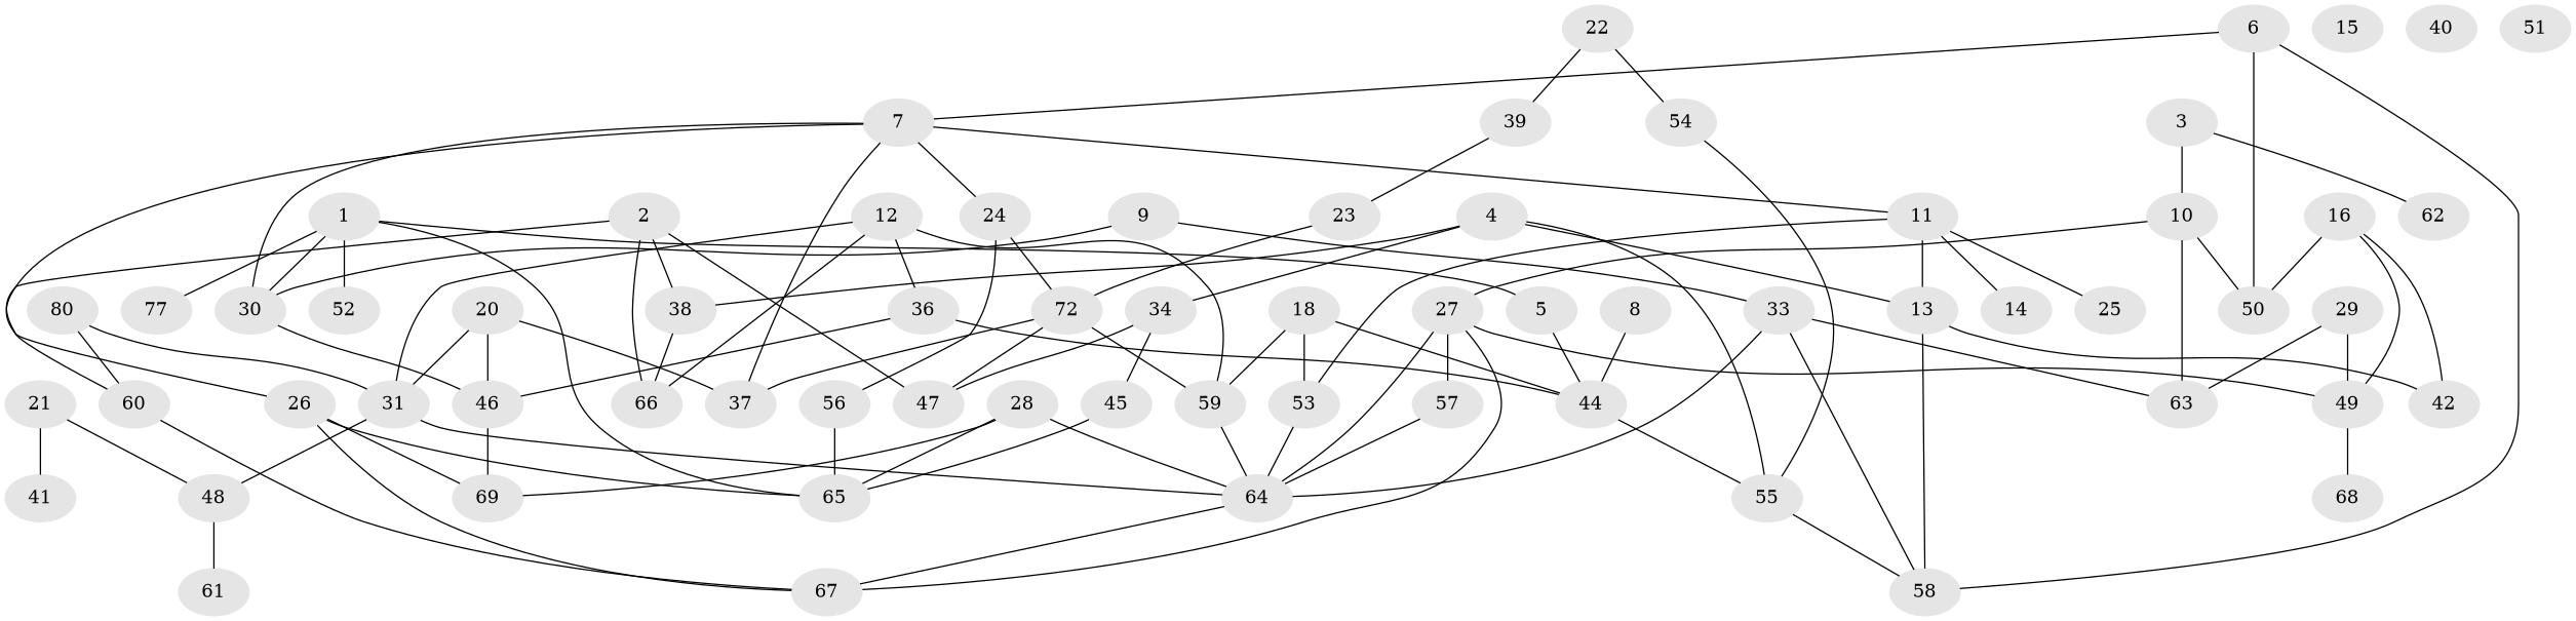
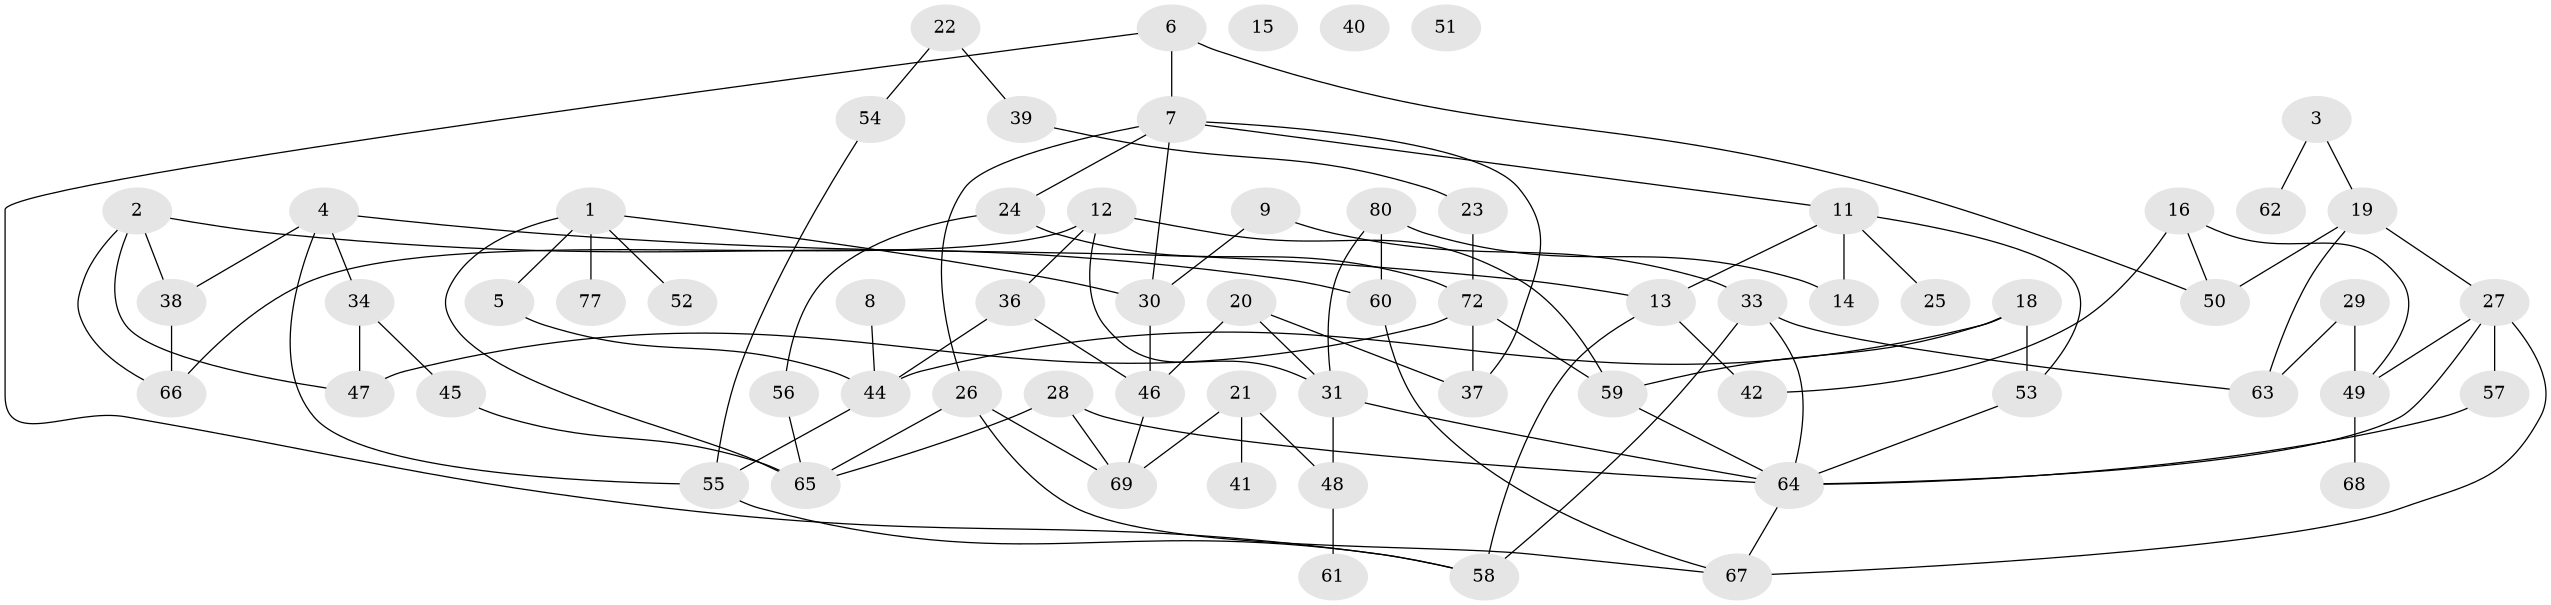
  graph {
    node [color=gray90 style=filled]
    1
    5
    n3 [label=77]
    30
    52
    65
    44
    46
    2
    38
    47
    60
    66
    67
    3
-   19 [label=10]
+   19
    62
    50
    27
    63
    4
    13
    34
    55
    58
    42
    45
    6
    7
    11
    24
    26
    37
    14
    25
    53
    n37 [label=72]
    56
    69
    8
    9
    33
    64
    n44 [label=80]
    31
    48
    12
    36
    59
    15
    16
    49
    68
    18
    57
    20
    21
    41
    61
    22
    39
    54
    23
    28
    29
    40
    51
    1 -- 5
    1 -- n3
    1 -- 30
    1 -- 52
    1 -- 65
    5 -- 44
    30 -- 46
    44 -- 55
    46 -- 69
    2 -- 38
    2 -- 47
    2 -- 60
    2 -- 66
    38 -- 66
    60 -- 67
    3 -- 19
    3 -- 62
    19 -- 50
    19 -- 27
    19 -- 63
    27 -- 67
    27 -- 64
    27 -- 49
    27 -- 57
    4 -- 38
    4 -- 13
    4 -- 34
    4 -- 55
    13 -- 58
    13 -- 42
    34 -- 47
    34 -- 45
    55 -- 58
    45 -- 65
    6 -- 50
    6 -- 58
    6 -- 7
    7 -- 30
    7 -- 11
    7 -- 24
    7 -- 26
    7 -- 37
    11 -- 13
    11 -- 14
    11 -- 25
    11 -- 53
    24 -- n37
    24 -- 56
    26 -- 65
    26 -- 67
    26 -- 69
    53 -- 64
    n37 -- 47
    n37 -- 37
    n37 -- 59
    56 -- 65
    8 -- 44
    9 -- 30
    9 -- 33
    33 -- 63
    33 -- 58
    33 -- 64
    64 -- 67
    n44 -- 60
+   n44 -- 14
    n44 -- 31
    31 -- 64
    31 -- 48
    48 -- 61
    12 -- 66
    12 -- 31
    12 -- 36
    12 -- 59
    36 -- 44
    36 -- 46
    59 -- 64
    16 -- 50
    16 -- 42
    16 -- 49
    49 -- 68
    18 -- 44
    18 -- 53
    18 -- 59
    57 -- 64
    20 -- 46
    20 -- 37
    20 -- 31
+   21 -- 69
    21 -- 48
    21 -- 41
    22 -- 39
    22 -- 54
    39 -- 23
    54 -- 55
    23 -- n37
    28 -- 65
    28 -- 69
    28 -- 64
    29 -- 63
    29 -- 49
  }
